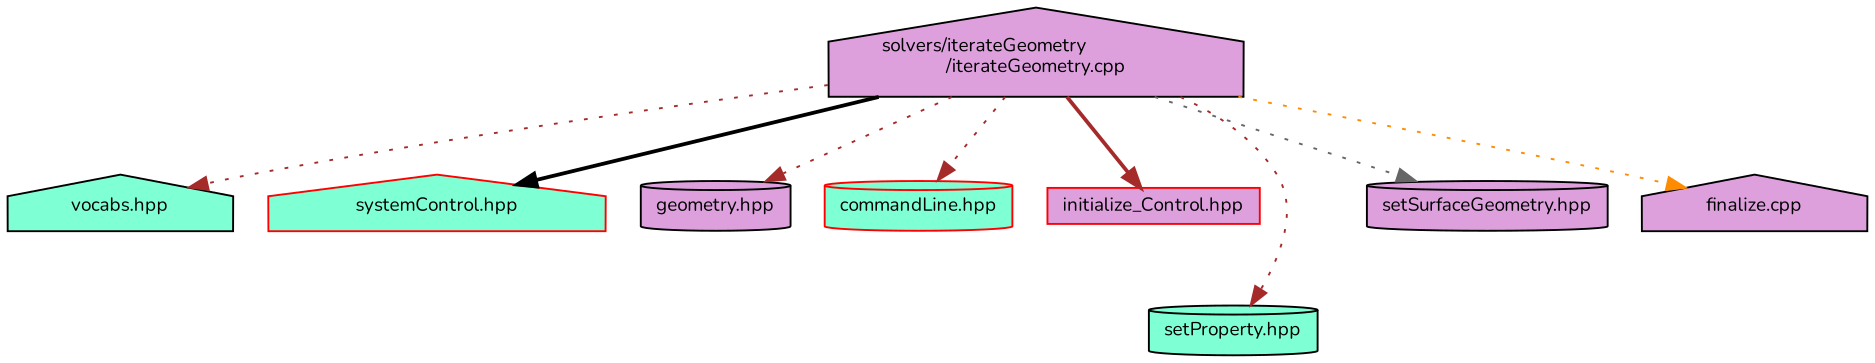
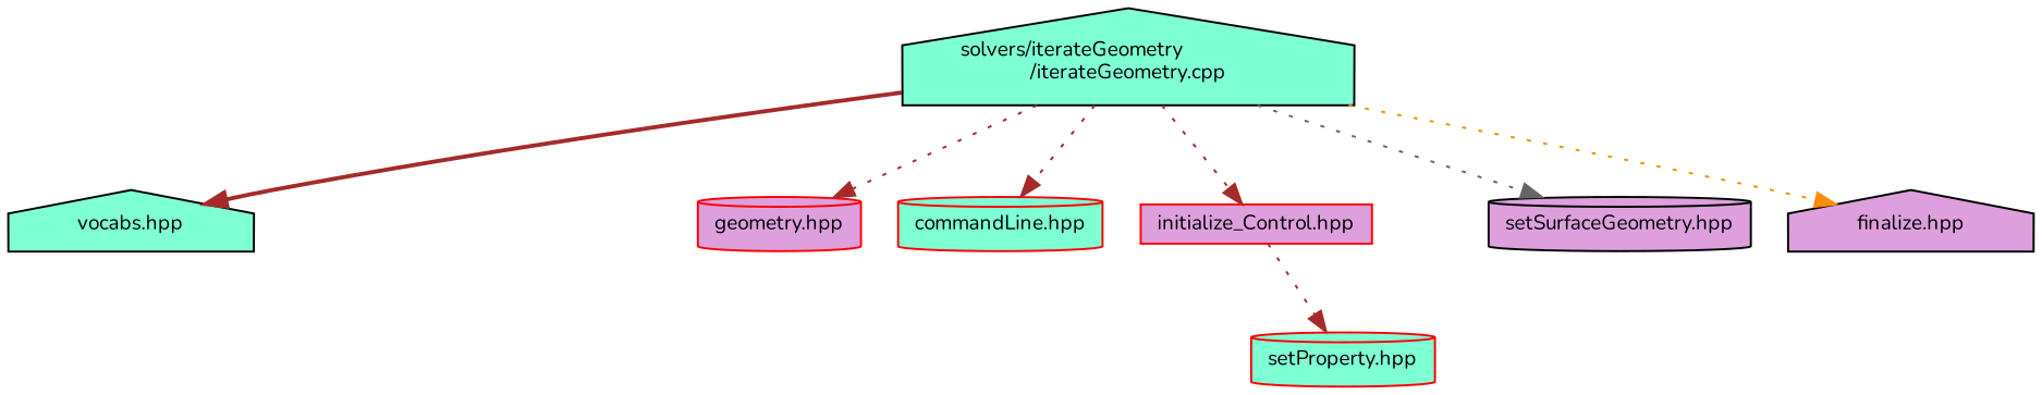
  digraph {
    fontname=Nunito
    node [color=black fillcolor=plum fontname=Nunito fontsize=10 shape=house style=filled]
    edge [color=brown fontname=Nunito fontsize=10 labelfontname=Helvetica labelfontsize=10 style=dotted]
-   n1 [fontcolor=black height=0.2 label="solvers/iterateGeometry\l/iterateGeometry.cpp" width=0.4]
+   n1 [fillcolor=aquamarine fontcolor=black height=0.2 label="solvers/iterateGeometry\l/iterateGeometry.cpp" width=0.4]
    n2 [fillcolor=aquamarine height=0.2 label="vocabs.hpp" width=0.4]
-   n3 [color=red fillcolor=aquamarine height=0.2 label="systemControl.hpp" width=0.4]
-   n4 [height=0.2 label="geometry.hpp" shape=cylinder width=0.4]
+   n4 [color=red height=0.2 label="geometry.hpp" shape=cylinder width=0.4]
    n5 [color=red fillcolor=aquamarine height=0.2 label="commandLine.hpp" shape=cylinder width=0.4]
    n6 [color=red height=0.2 label="initialize_Control.hpp" shape=box width=0.4]
-   n7 [fillcolor=aquamarine height=0.2 label="setProperty.hpp" shape=cylinder width=0.4]
+   n7 [color=red fillcolor=aquamarine height=0.2 label="setProperty.hpp" shape=cylinder width=0.4]
    n8 [height=0.2 label="setSurfaceGeometry.hpp" shape=cylinder width=0.4]
-   n9 [height=0.2 label="finalize.cpp" width=0.4]
-   n1 -> n2
-   n1 -> n3 [color=black style=bold]
+   n9 [height=0.2 label="finalize.hpp" width=0.4]
+   n1 -> n2 [style=bold]
    n1 -> n4
    n1 -> n5
-   n1 -> n6 [style=bold]
-   n1 -> n7
+   n1 -> n6
+   n6 -> n7
    n1 -> n8 [color=gray40]
    n1 -> n9 [color=darkorange]
  }
